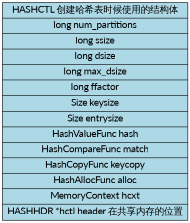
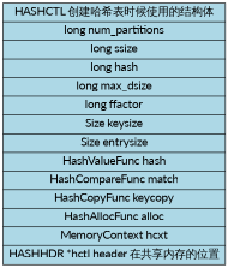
  digraph {
    bgcolor=white
    gradientangle=270
    rankdir=LR
    style=filled
    fontname=Lato
-   n1 [fillcolor=lightblue fontsize=16 gradientangle=90 label="HASHCTL  创建哈希表时候使用的结构体\n		|long num_partitions\n		|long ssize\n		|long dsize\n		|long max_dsize\n		|long ffactor\n		|Size keysize\n		|Size entrysize\n		|HashValueFunc hash\n		|HashCompareFunc  match\n		|HashCopyFunc  keycopy\n		|HashAllocFunc  alloc\n		|MemoryContext  hcxt\n		|HASHHDR *hctl header 在共享内存的位置" shape=record style=filled fontname=Lato]
+   n1 [fillcolor=lightblue fontsize=16 gradientangle=90 label="HASHCTL  创建哈希表时候使用的结构体\n		|long num_partitions\n		|long ssize\n		|long hash\n		|long max_dsize\n		|long ffactor\n		|Size keysize\n		|Size entrysize\n		|HashValueFunc hash\n		|HashCompareFunc  match\n		|HashCopyFunc  keycopy\n		|HashAllocFunc  alloc\n		|MemoryContext  hcxt\n		|HASHHDR *hctl header 在共享内存的位置" shape=record style=filled fontname=Lato]
  }
